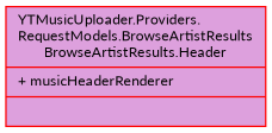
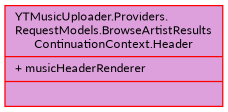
  digraph {
    fontname=Lato
-   n1 [color=red fillcolor=plum fontcolor=black fontname=Lato fontsize=10 height=0.2 label="{YTMusicUploader.Providers.\lRequestModels.BrowseArtistResults\lBrowseArtistResults.Header\n|+ musicHeaderRenderer\l|}" shape=record style=filled width=0.4]
+   n1 [color=red fillcolor=plum fontcolor=black fontname=Lato fontsize=10 height=0.2 label="{YTMusicUploader.Providers.\lRequestModels.BrowseArtistResults\lContinuationContext.Header\n|+ musicHeaderRenderer\l|}" shape=record style=filled width=0.4]
  }
